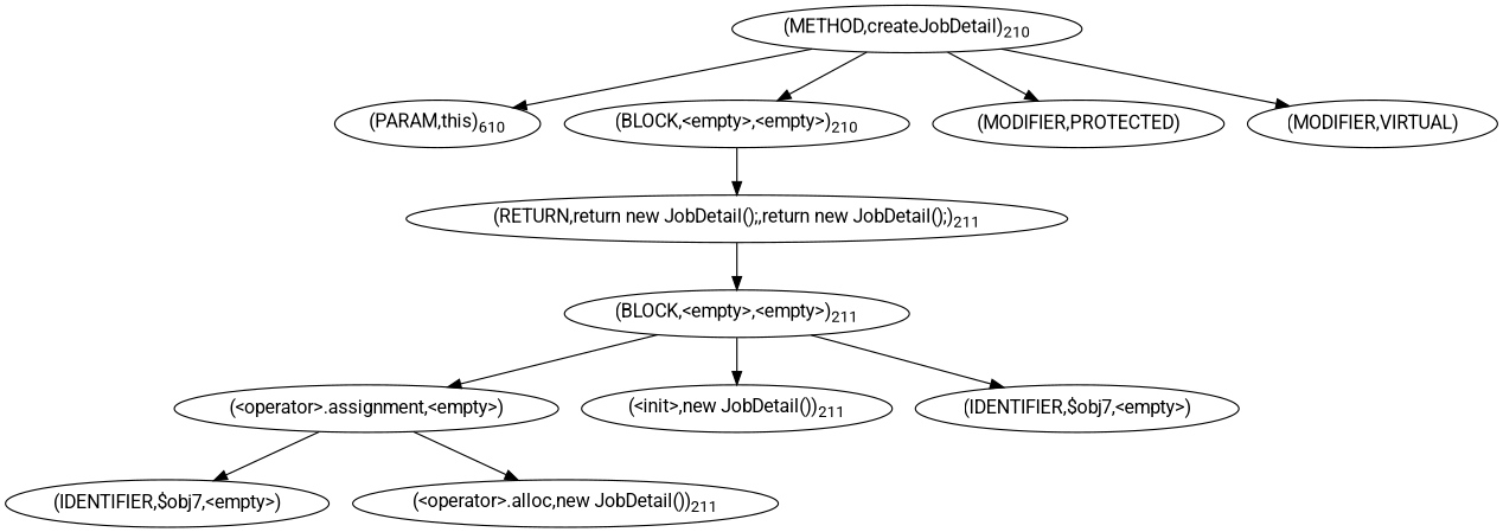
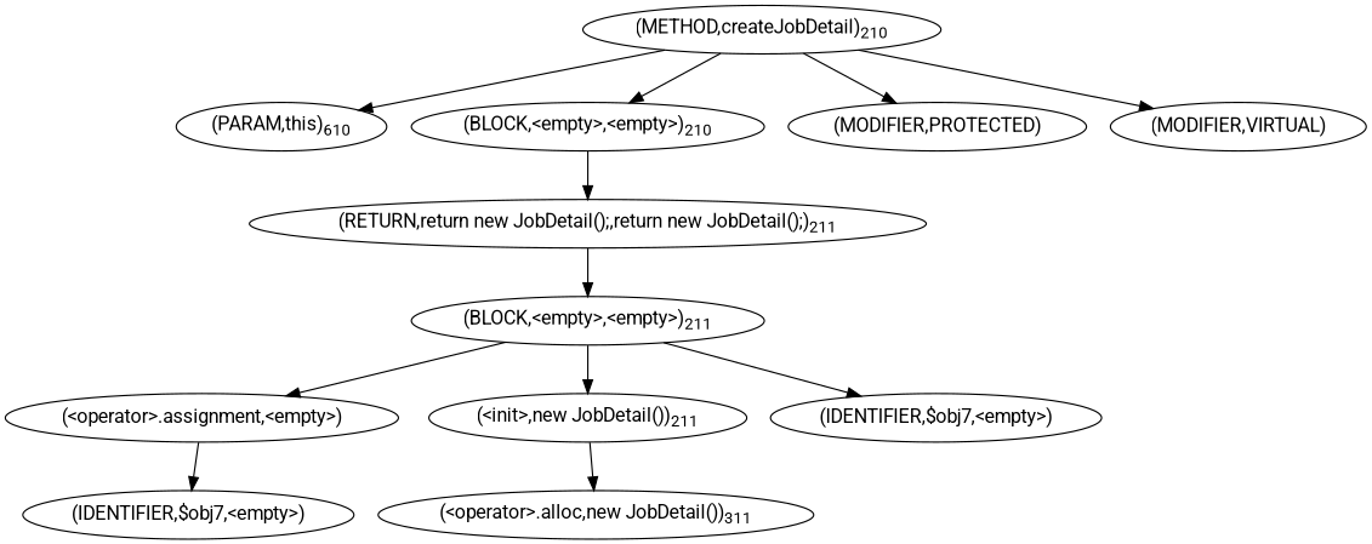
  digraph {
    fontname=Roboto
    node [fontname=Roboto]
    edge [fontname=Roboto]
    n1 [label=<(METHOD,createJobDetail)<SUB>210</SUB>>]
    n2 [label=<(PARAM,this)<SUB>610</SUB>>]
    n3 [label=<(BLOCK,&lt;empty&gt;,&lt;empty&gt;)<SUB>210</SUB>>]
    n4 [label=<(MODIFIER,PROTECTED)>]
    n5 [label=<(MODIFIER,VIRTUAL)>]
    n6 [label=<(RETURN,return new JobDetail();,return new JobDetail();)<SUB>211</SUB>>]
    n7 [label=<(BLOCK,&lt;empty&gt;,&lt;empty&gt;)<SUB>211</SUB>>]
    n8 [label=<(&lt;operator&gt;.assignment,&lt;empty&gt;)>]
    n9 [label=<(&lt;init&gt;,new JobDetail())<SUB>211</SUB>>]
    n10 [label=<(IDENTIFIER,$obj7,&lt;empty&gt;)>]
    n11 [label=<(IDENTIFIER,$obj7,&lt;empty&gt;)>]
-   n12 [label=<(&lt;operator&gt;.alloc,new JobDetail())<SUB>211</SUB>>]
+   n12 [label=<(&lt;operator&gt;.alloc,new JobDetail())<SUB>311</SUB>>]
    n1 -> n2
    n1 -> n3
    n1 -> n4
    n1 -> n5
    n3 -> n6
    n6 -> n7
    n7 -> n8
    n7 -> n9
    n7 -> n10
    n8 -> n11
-   n8 -> n12
+   n9 -> n12
  }
